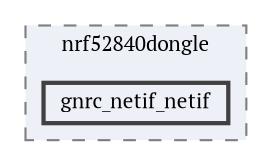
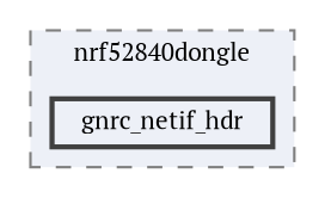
  digraph {
    compound=true
    fontname="PT Serif"
-   n1 [color=grey25 fillcolor="#edf0f7" fontname="PT Serif" fontsize=10 height=0.2 label=gnrc_netif_netif shape=box style="filled,bold" width=0.4]
+   n1 [color=grey25 fillcolor="#edf0f7" fontname="PT Serif" fontsize=10 height=0.2 label=gnrc_netif_hdr shape=box style="filled,bold" width=0.4]
    subgraph cluster_1 {
      bgcolor="#edf0f7"
      fontsize=10
      label=nrf52840dongle
      pencolor=grey50
      style="filled,dashed"
      n1
    }
  }
